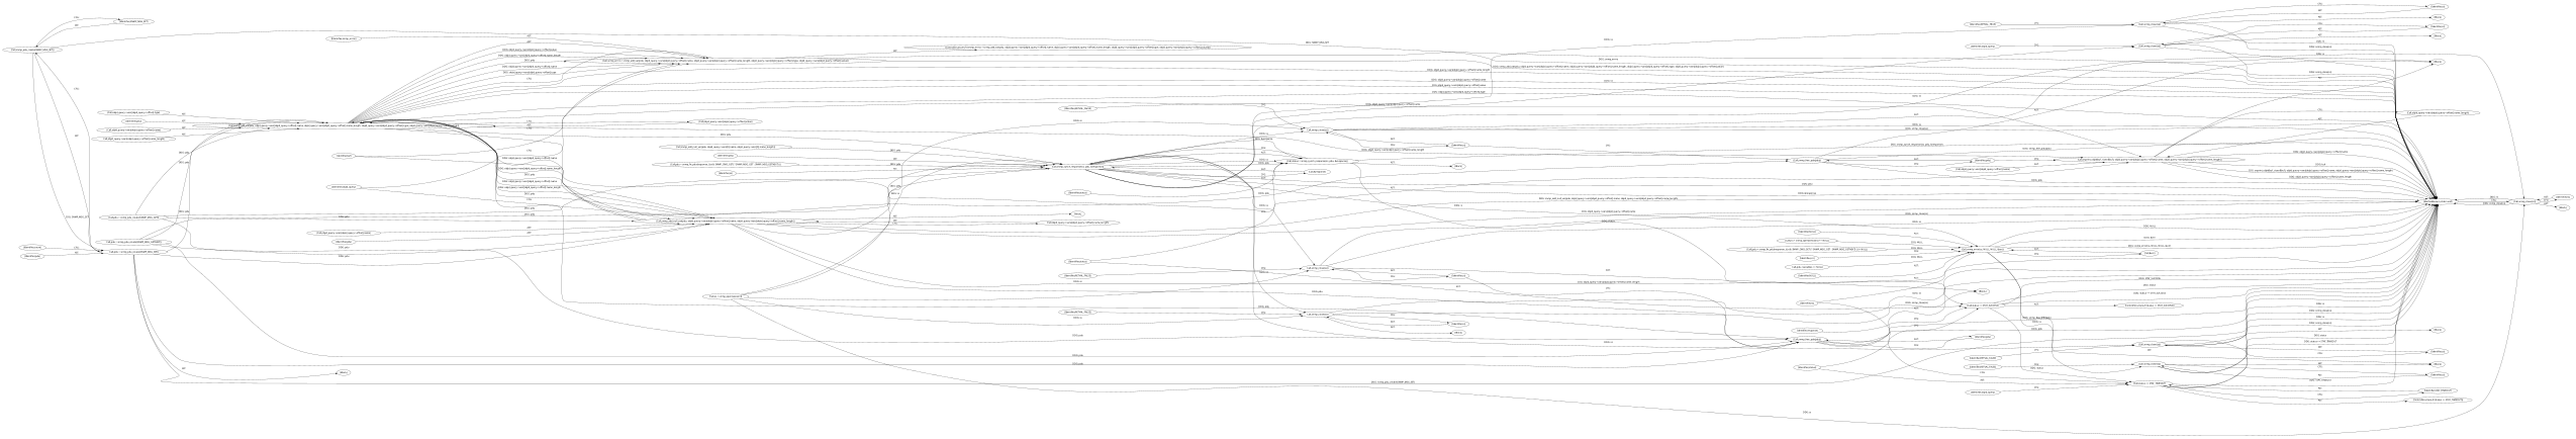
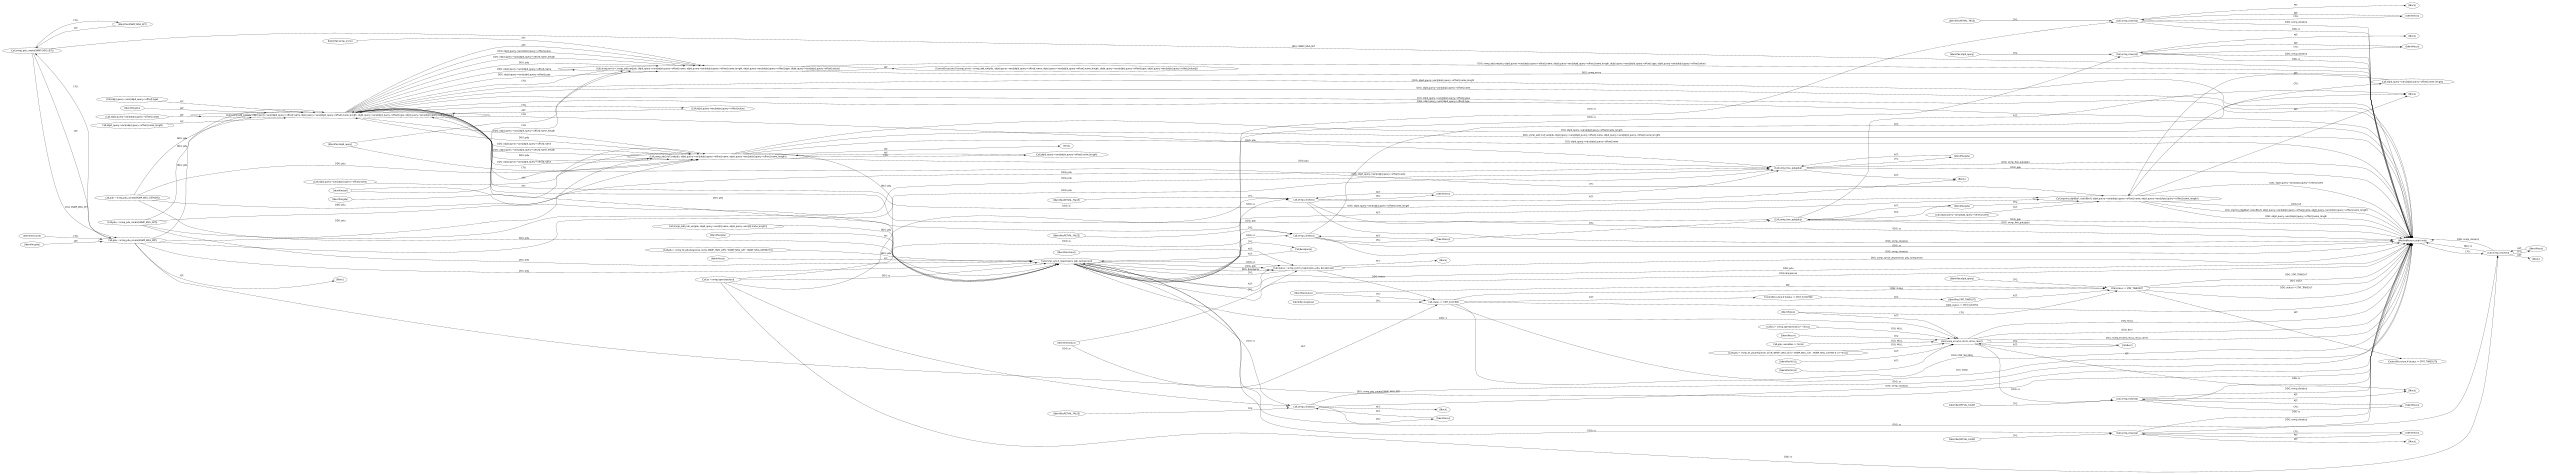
  digraph {
    fontname="Noto Sans"
    rankdir=LR
    node [fontname="Noto Sans"]
    edge [fontname="Noto Sans"]
    n1 [label="(Call,snmp_pdu_create(SNMP_MSG_SET))"]
    n2 [label="(Call,pdu = snmp_pdu_create(SNMP_MSG_SET))"]
    n3 [label="(Identifier,SNMP_MSG_SET)"]
    n4 [label="(MethodReturn,static void)"]
    n5 [label="(Call,snmp_add_var(pdu, objid_query->vars[objid_query->offset].name, objid_query->vars[objid_query->offset].name_length, objid_query->vars[objid_query->offset].type, objid_query->vars[objid_query->offset].value))"]
    n6 [label="(Call,snmp_add_null_var(pdu, objid_query->vars[objid_query->offset].name, objid_query->vars[objid_query->offset].name_length))"]
    n7 [label="(Call,snmp_free_pdu(pdu))"]
    n8 [label="(Call,snmp_synch_response(ss, pdu, &response))"]
    n9 [label="(Block,)"]
    n10 [label="(Call,snmp_close(ss))"]
    n11 [label="(Call,snmp_errno = snmp_add_var(pdu, objid_query->vars[objid_query->offset].name, objid_query->vars[objid_query->offset].name_length, objid_query->vars[objid_query->offset].type, objid_query->vars[objid_query->offset].value))"]
    n12 [label="(Call,snprint_objid(buf, sizeof(buf), objid_query->vars[objid_query->offset].name, objid_query->vars[objid_query->offset].name_length))"]
    n13 [label="(Call,snmp_free_pdu(pdu))"]
    n14 [label="(Call,objid_query->vars[objid_query->offset].value)"]
    n15 [label="(Block,)"]
    n16 [label="(Call,objid_query->vars[objid_query->offset].name_length)"]
    n17 [label="(Identifier,pdu)"]
    n18 [label="(Block,)"]
    n19 [label="(Call,snmp_close(ss))"]
    n20 [label="(Call,snmp_close(ss))"]
    n21 [label="(Call,snmp_close(ss))"]
    n22 [label="(Call,status = snmp_synch_response(ss, pdu, &response))"]
    n23 [label="(Call,snmp_close(ss))"]
    n24 [label="(Call,snmp_close(ss))"]
    n25 [label="(Call,snmp_close(ss))"]
    n26 [label="(Call,snmp_error(ss, NULL, NULL, &err))"]
    n27 [label="(Call,&response)"]
    n28 [label="(ControlStructure,if ((snmp_errno = snmp_add_var(pdu, objid_query->vars[objid_query->offset].name, objid_query->vars[objid_query->offset].name_length, objid_query->vars[objid_query->offset].type, objid_query->vars[objid_query->offset].value))))"]
    n29 [label="(Call,objid_query->vars[objid_query->offset].name_length)"]
    n30 [label="(Block,)"]
    n31 [label="(Identifier,pdu)"]
    n32 [label="(Block,)"]
    n33 [label="(Identifier,ss)"]
    n34 [label="(Identifier,ss)"]
    n35 [label="(Identifier,ss)"]
    n36 [label="(Call,status == STAT_SUCCESS)"]
    n37 [label="(Block,)"]
    n38 [label="(Block,)"]
    n39 [label="(Identifier,ss)"]
    n40 [label="(Identifier,ss)"]
    n41 [label="(Block,)"]
    n42 [label="(Identifier,ss)"]
    n43 [label="(Block,)"]
    n44 [label="(Call,snmp_close(ss))"]
    n45 [label="(Call,&err)"]
    n46 [label="(Block,)"]
    n47 [label="(Identifier,ss)"]
    n48 [label="(Block,)"]
    n49 [label="(Call,status == STAT_TIMEOUT)"]
    n50 [label="(ControlStructure,if (status == STAT_SUCCESS))"]
    n51 [label="(ControlStructure,if (status == STAT_TIMEOUT))"]
    n52 [label="(Identifier,STAT_TIMEOUT)"]
    n53 [label="(Identifier,ss)"]
    n54 [label="(Identifier,RETVAL_TRUE)"]
    n55 [label="(Identifier,pdu)"]
    n56 [label="(Identifier,RETVAL_FALSE)"]
    n57 [label="(Identifier,status)"]
    n58 [label="(Identifier,response)"]
    n59 [label="(Identifier,RETVAL_FALSE)"]
    n60 [label="(Call,objid_query->vars[objid_query->offset].name)"]
    n61 [label="(Identifier,RETVAL_FALSE)"]
    n62 [label="(Identifier,pdu)"]
    n63 [label="(Identifier,buf)"]
    n64 [label="(Identifier,count)"]
    n65 [label="(Call,pdu = snmp_fix_pdu(response, ((st & SNMP_CMD_GET) ? SNMP_MSG_GET : SNMP_MSG_GETNEXT) ))"]
    n66 [label="(Identifier,RETVAL_FALSE)"]
    n67 [label="(Identifier,status)"]
    n68 [label="(Identifier,err)"]
    n69 [label="(Identifier,objid_query)"]
    n70 [label="(Call,pdu = snmp_pdu_create(SNMP_MSG_GET))"]
    n71 [label="(Identifier,ss)"]
    n72 [label="(Call,snmp_add_null_var(pdu, objid_query->vars[0].name, objid_query->vars[0].name_length))"]
    n73 [label="(Call,pdu = snmp_pdu_create(SNMP_MSG_GETNEXT))"]
    n74 [label="(Call,objid_query->vars[objid_query->offset].name)"]
    n75 [label="(Identifier,status)"]
    n76 [label="(Call,pdu->variables == NULL)"]
    n77 [label="(Identifier,ss)"]
    n78 [label="(Identifier,RETVAL_FALSE)"]
    n79 [label="(Identifier,NULL)"]
    n80 [label="(Identifier,objid_query)"]
    n81 [label="(Call,ss = snmp_open(session))"]
    n82 [label="(Identifier,objid_query)"]
    n83 [label="(Call,objid_query->vars[objid_query->offset].name_length)"]
    n84 [label="(Identifier,NULL)"]
    n85 [label="(Identifier,pdu)"]
    n86 [label="(Call,objid_query->vars[objid_query->offset].name)"]
    n87 [label="(Call,objid_query->vars[objid_query->offset].type)"]
    n88 [label="(Identifier,pdu)"]
    n89 [label="(Identifier,snmp_errno)"]
    n90 [label="(Call,(ss = snmp_open(session)) == NULL)"]
    n91 [label="(Call,(pdu = snmp_fix_pdu(response, ((st & SNMP_CMD_GET) ? SNMP_MSG_GET : SNMP_MSG_GETNEXT) )) != NULL)"]
    n1 -> n2 [label="AST: "]
    n1 -> n2 [label="DDG: SNMP_MSG_SET"]
    n1 -> n3 [label="CFG: "]
    n1 -> n4 [label="DDG: SNMP_MSG_SET"]
    n2 -> n1 [label="CFG: "]
    n2 -> n4 [label="DDG: snmp_pdu_create(SNMP_MSG_SET)"]
    n2 -> n5 [label="DDG: pdu"]
    n2 -> n6 [label="DDG: pdu"]
    n2 -> n7 [label="DDG: pdu"]
+   n2 -> n8 [label="DDG: pdu"]
    n2 -> n9 [label="AST: "]
    n3 -> n1 [label="AST: "]
    n4 -> n10 [label="CFG: "]
    n5 -> n4 [label="DDG: objid_query->vars[objid_query->offset].name_length"]
    n5 -> n4 [label="DDG: objid_query->vars[objid_query->offset].name"]
    n5 -> n4 [label="DDG: objid_query->vars[objid_query->offset].value"]
    n5 -> n4 [label="DDG: objid_query->vars[objid_query->offset].type"]
    n5 -> n6 [label="DDG: pdu"]
    n5 -> n6 [label="DDG: objid_query->vars[objid_query->offset].name"]
    n5 -> n6 [label="DDG: objid_query->vars[objid_query->offset].name_length"]
    n5 -> n7 [label="DDG: pdu"]
    n5 -> n8 [label="DDG: pdu"]
    n5 -> n11 [label="AST: "]
    n5 -> n11 [label="DDG: objid_query->vars[objid_query->offset].value"]
    n5 -> n11 [label="DDG: objid_query->vars[objid_query->offset].name_length"]
    n5 -> n11 [label="DDG: pdu"]
    n5 -> n11 [label="DDG: objid_query->vars[objid_query->offset].name"]
    n5 -> n11 [label="DDG: objid_query->vars[objid_query->offset].type"]
    n5 -> n12 [label="DDG: objid_query->vars[objid_query->offset].name"]
    n5 -> n12 [label="DDG: objid_query->vars[objid_query->offset].name_length"]
    n5 -> n13 [label="DDG: pdu"]
    n5 -> n14 [label="CFG: "]
    n6 -> n4 [label="DDG: objid_query->vars[objid_query->offset].name_length"]
    n6 -> n4 [label="DDG: snmp_add_null_var(pdu, objid_query->vars[objid_query->offset].name, objid_query->vars[objid_query->offset].name_length)"]
    n6 -> n4 [label="DDG: objid_query->vars[objid_query->offset].name"]
    n6 -> n5 [label="DDG: pdu"]
    n6 -> n5 [label="DDG: objid_query->vars[objid_query->offset].name"]
    n6 -> n5 [label="DDG: objid_query->vars[objid_query->offset].name_length"]
    n6 -> n7 [label="DDG: pdu"]
    n6 -> n8 [label="DDG: pdu"]
    n6 -> n15 [label="AST: "]
    n6 -> n16 [label="CFG: "]
    n7 -> n4 [label="DDG: snmp_free_pdu(pdu)"]
    n7 -> n4 [label="DDG: pdu"]
    n7 -> n17 [label="CFG: "]
    n7 -> n18 [label="AST: "]
    n8 -> n4 [label="DDG: pdu"]
    n8 -> n4 [label="DDG: &response"]
    n8 -> n10 [label="DDG: ss"]
    n8 -> n19 [label="DDG: ss"]
    n8 -> n20 [label="DDG: ss"]
    n8 -> n21 [label="DDG: ss"]
    n8 -> n22 [label="AST: "]
    n8 -> n22 [label="DDG: ss"]
    n8 -> n22 [label="DDG: pdu"]
    n8 -> n22 [label="DDG: &response"]
    n8 -> n23 [label="DDG: ss"]
    n8 -> n24 [label="DDG: ss"]
    n8 -> n25 [label="DDG: ss"]
    n8 -> n26 [label="DDG: ss"]
    n8 -> n27 [label="CFG: "]
    n10 -> n4 [label="DDG: snmp_close(ss)"]
    n10 -> n4 [label="DDG: ss"]
    n10 -> n47 [label="CFG: "]
    n10 -> n48 [label="AST: "]
    n11 -> n4 [label="DDG: snmp_errno"]
    n11 -> n4 [label="DDG: snmp_add_var(pdu, objid_query->vars[objid_query->offset].name, objid_query->vars[objid_query->offset].name_length, objid_query->vars[objid_query->offset].type, objid_query->vars[objid_query->offset].value)"]
    n11 -> n5 [label="CFG: "]
    n11 -> n28 [label="AST: "]
    n12 -> n4 [label="DDG: objid_query->vars[objid_query->offset].name"]
    n12 -> n4 [label="DDG: buf"]
    n12 -> n4 [label="DDG: snprint_objid(buf, sizeof(buf), objid_query->vars[objid_query->offset].name, objid_query->vars[objid_query->offset].name_length)"]
    n12 -> n4 [label="DDG: objid_query->vars[objid_query->offset].name_length"]
    n12 -> n29 [label="CFG: "]
    n12 -> n30 [label="AST: "]
    n13 -> n4 [label="DDG: pdu"]
    n13 -> n4 [label="DDG: snmp_free_pdu(pdu)"]
    n13 -> n30 [label="AST: "]
    n13 -> n31 [label="CFG: "]
    n14 -> n5 [label="AST: "]
    n16 -> n6 [label="AST: "]
    n17 -> n7 [label="AST: "]
    n19 -> n4 [label="DDG: ss"]
    n19 -> n4 [label="DDG: snmp_close(ss)"]
    n19 -> n32 [label="AST: "]
    n19 -> n33 [label="CFG: "]
    n20 -> n4 [label="DDG: ss"]
    n20 -> n4 [label="DDG: snmp_close(ss)"]
    n20 -> n30 [label="AST: "]
    n20 -> n34 [label="CFG: "]
    n21 -> n4 [label="DDG: snmp_close(ss)"]
    n21 -> n4 [label="DDG: ss"]
    n21 -> n18 [label="AST: "]
    n21 -> n35 [label="CFG: "]
    n22 -> n4 [label="DDG: snmp_synch_response(ss, pdu, &response)"]
    n22 -> n8 [label="CFG: "]
    n22 -> n36 [label="DDG: status"]
    n22 -> n37 [label="AST: "]
    n23 -> n4 [label="DDG: snmp_close(ss)"]
    n23 -> n4 [label="DDG: ss"]
    n23 -> n38 [label="AST: "]
    n23 -> n39 [label="CFG: "]
    n24 -> n4 [label="DDG: ss"]
    n24 -> n4 [label="DDG: snmp_close(ss)"]
    n24 -> n40 [label="CFG: "]
    n24 -> n41 [label="AST: "]
    n25 -> n4 [label="DDG: ss"]
    n25 -> n4 [label="DDG: snmp_close(ss)"]
    n25 -> n42 [label="CFG: "]
    n25 -> n43 [label="AST: "]
    n26 -> n4 [label="DDG: NULL"]
    n26 -> n4 [label="DDG: &err"]
    n26 -> n4 [label="DDG: snmp_error(ss, NULL, NULL, &err)"]
    n26 -> n44 [label="DDG: ss"]
    n26 -> n45 [label="CFG: "]
    n26 -> n46 [label="AST: "]
    n27 -> n8 [label="AST: "]
    n29 -> n12 [label="AST: "]
    n31 -> n12 [label="CFG: "]
    n31 -> n13 [label="AST: "]
    n33 -> n19 [label="AST: "]
    n34 -> n13 [label="CFG: "]
    n34 -> n20 [label="AST: "]
    n35 -> n7 [label="CFG: "]
    n35 -> n21 [label="AST: "]
    n36 -> n4 [label="DDG: status == STAT_SUCCESS"]
    n36 -> n4 [label="DDG: STAT_SUCCESS"]
    n36 -> n4 [label="DDG: status"]
    n36 -> n49 [label="DDG: status"]
    n36 -> n50 [label="AST: "]
    n39 -> n23 [label="AST: "]
    n40 -> n24 [label="AST: "]
    n42 -> n25 [label="AST: "]
    n44 -> n4 [label="DDG: ss"]
    n44 -> n4 [label="DDG: snmp_close(ss)"]
    n44 -> n46 [label="AST: "]
    n44 -> n53 [label="CFG: "]
    n45 -> n26 [label="AST: "]
    n47 -> n10 [label="AST: "]
    n49 -> n4 [label="DDG: status"]
    n49 -> n4 [label="DDG: status == STAT_TIMEOUT"]
    n49 -> n4 [label="DDG: STAT_TIMEOUT"]
    n49 -> n51 [label="AST: "]
-   n49 -> n52 [label="CFG: "]
+   n50 -> n52 [label="CFG: "]
    n52 -> n49 [label="AST: "]
    n53 -> n44 [label="AST: "]
    n54 -> n23 [label="CFG: "]
    n55 -> n5 [label="AST: "]
    n56 -> n25 [label="CFG: "]
    n57 -> n36 [label="CFG: "]
    n57 -> n49 [label="AST: "]
    n58 -> n36 [label="CFG: "]
    n59 -> n44 [label="CFG: "]
    n60 -> n5 [label="AST: "]
    n61 -> n19 [label="CFG: "]
    n62 -> n6 [label="AST: "]
    n63 -> n11 [label="CFG: "]
    n63 -> n12 [label="AST: "]
    n64 -> n2 [label="CFG: "]
    n65 -> n8 [label="DDG: pdu"]
    n66 -> n20 [label="CFG: "]
    n67 -> n22 [label="CFG: "]
    n67 -> n36 [label="AST: "]
    n68 -> n26 [label="CFG: "]
    n69 -> n49 [label="CFG: "]
    n70 -> n5 [label="DDG: pdu"]
    n70 -> n6 [label="DDG: pdu"]
    n70 -> n7 [label="DDG: pdu"]
    n70 -> n8 [label="DDG: pdu"]
    n71 -> n8 [label="AST: "]
    n72 -> n8 [label="DDG: pdu"]
    n73 -> n5 [label="DDG: pdu"]
    n73 -> n6 [label="DDG: pdu"]
    n73 -> n7 [label="DDG: pdu"]
    n73 -> n8 [label="DDG: pdu"]
    n74 -> n12 [label="AST: "]
    n75 -> n22 [label="AST: "]
    n76 -> n26 [label="DDG: NULL"]
    n77 -> n26 [label="AST: "]
    n77 -> n49 [label="CFG: "]
    n78 -> n21 [label="CFG: "]
    n79 -> n26 [label="AST: "]
    n80 -> n6 [label="CFG: "]
    n80 -> n11 [label="CFG: "]
    n81 -> n8 [label="DDG: ss"]
    n81 -> n10 [label="DDG: ss"]
    n81 -> n19 [label="DDG: ss"]
    n81 -> n20 [label="DDG: ss"]
    n81 -> n21 [label="DDG: ss"]
    n82 -> n24 [label="CFG: "]
    n83 -> n5 [label="AST: "]
    n84 -> n26 [label="AST: "]
    n85 -> n8 [label="AST: "]
    n86 -> n6 [label="AST: "]
    n87 -> n5 [label="AST: "]
    n88 -> n2 [label="AST: "]
    n89 -> n11 [label="AST: "]
    n90 -> n26 [label="DDG: NULL"]
    n91 -> n26 [label="DDG: NULL"]
  }
